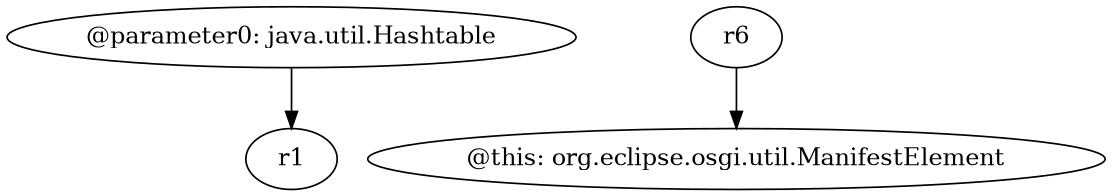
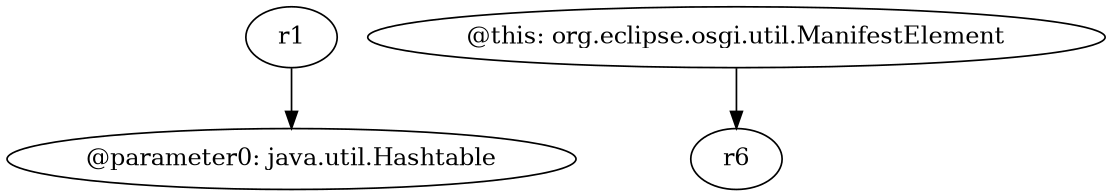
  digraph {
    n1 [label="@parameter0: java.util.Hashtable"]
    n2 [label=r1]
    n3 [label="@this: org.eclipse.osgi.util.ManifestElement"]
    n4 [label=r6]
-   n1 -> n2
-   n4 -> n3
+   n2 -> n1
+   n3 -> n4
  }
